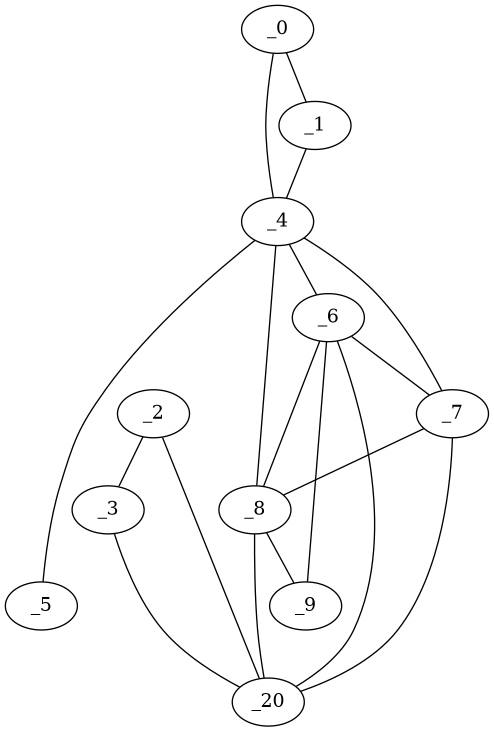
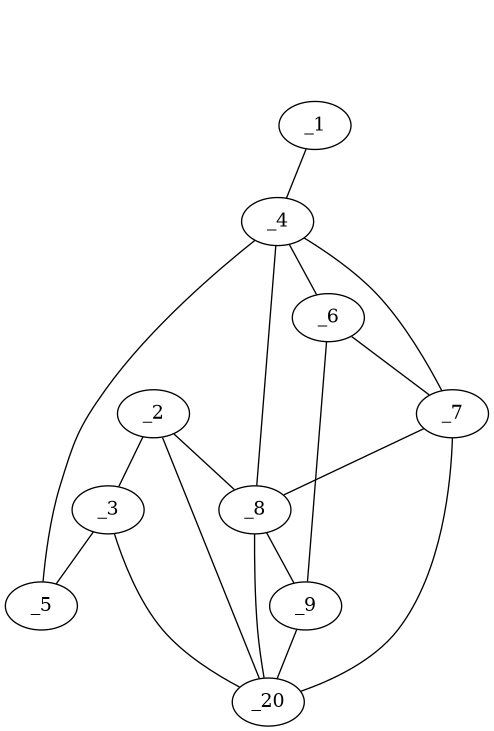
  graph {
    node [y=60]
    edge [valence=1]
-   _0 [x=11 y=51]
    _1 [x=33]
    _4 [x=79 y=46]
    _2 [x=34 y=66]
    _3 [x=76 y=62]
    n6 [label=_20 x=126]
    _5 [x=81 y=54]
    _6 [x=88 y=58]
    _7 [x=102 y=49]
    _9 [x=110 y=57]
    _8 [x=107 y=52]
-   _0 -- _1 [valence=2]
-   _0 -- _4
    _1 -- _4
    _4 -- _5 [valence=2]
    _4 -- _6
    _4 -- _7
    _2 -- _3 [valence=2]
    _2 -- n6
    _3 -- n6
+   _3 -- _5
    _6 -- _7 [valence=2]
    _6 -- _9 [valence=2]
-   _6 -- _8 [valence=2]
+   _2 -- _8 [valence=2]
    _7 -- n6
    _7 -- _8
-   _6 -- n6
+   _9 -- n6
    _8 -- _4 [valence=2]
    _8 -- n6 [valence=2]
    _8 -- _9
  }
